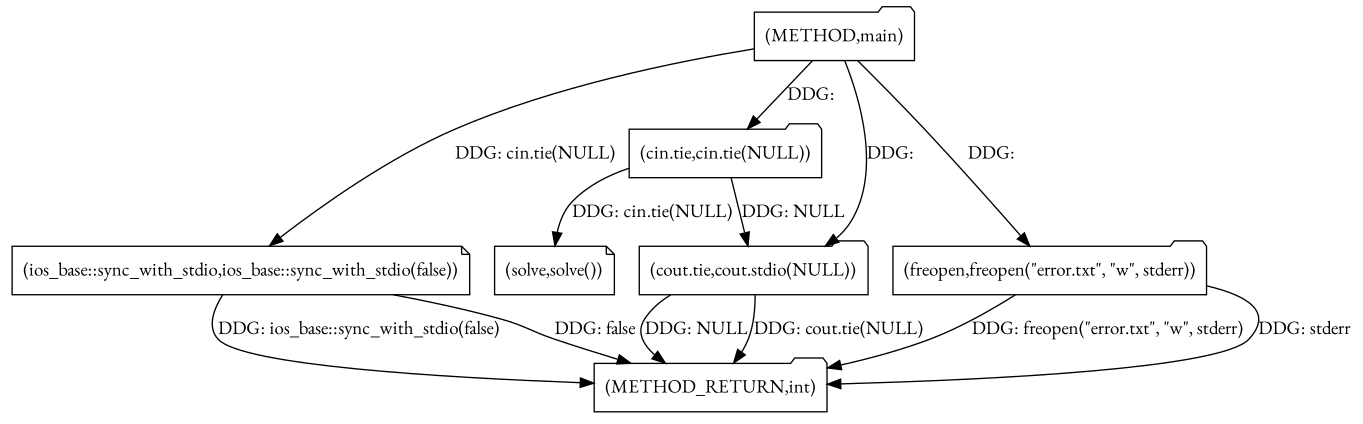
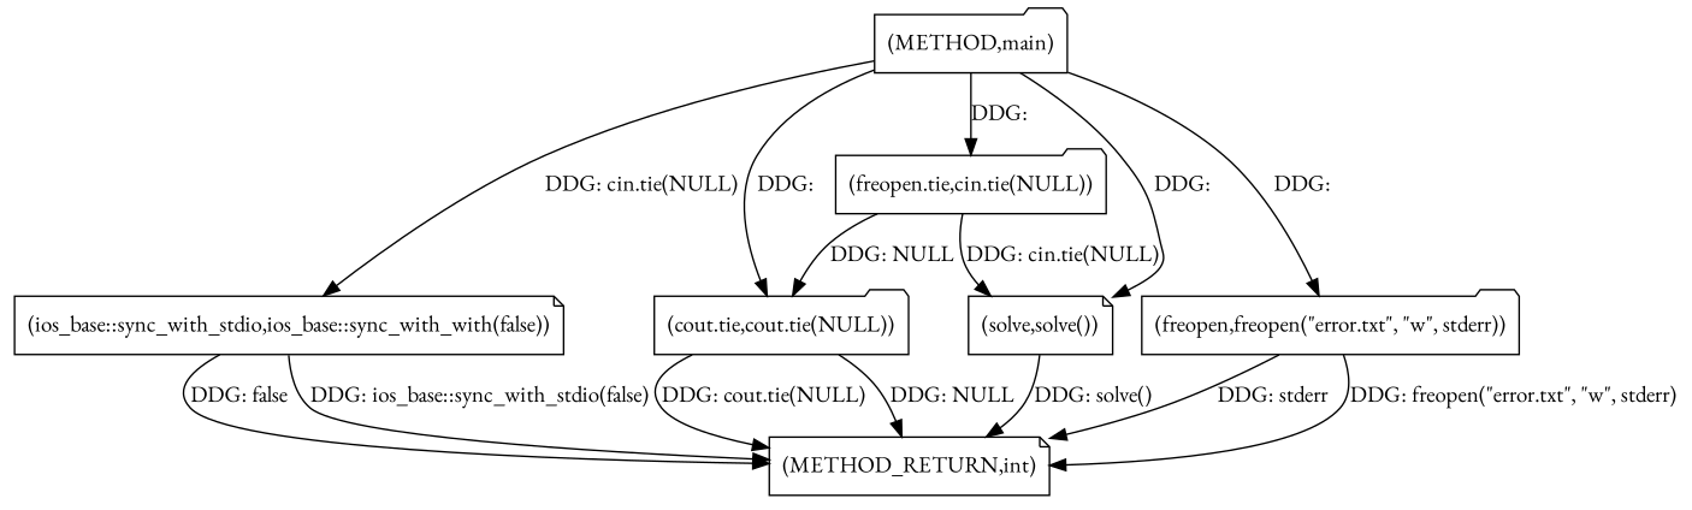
  digraph {
    fontname="EB Garamond"
    node [fontname="EB Garamond" shape=folder]
    edge [fontname="EB Garamond"]
    n1 [label="(METHOD,main)"]
-   n2 [label="(ios_base::sync_with_stdio,ios_base::sync_with_stdio(false))" shape=note]
-   n3 [label="(cin.tie,cin.tie(NULL))"]
-   n4 [label="(cout.tie,cout.stdio(NULL))"]
+   n2 [label="(ios_base::sync_with_stdio,ios_base::sync_with_with(false))" shape=note]
+   n3 [label="(freopen.tie,cin.tie(NULL))"]
+   n4 [label="(cout.tie,cout.tie(NULL))"]
    n5 [label="(freopen,freopen(\"error.txt\", \"w\", stderr))"]
    n6 [label="(solve,solve())" shape=note]
-   n7 [label="(METHOD_RETURN,int)"]
+   n7 [label="(METHOD_RETURN,int)" shape=note]
    n1 -> n2 [label="DDG: cin.tie(NULL)"]
    n1 -> n3 [label="DDG: "]
    n1 -> n4 [label="DDG: "]
    n1 -> n5 [label="DDG: "]
+   n1 -> n6 [label="DDG: "]
    n2 -> n7 [label="DDG: ios_base::sync_with_stdio(false)"]
    n2 -> n7 [label="DDG: false"]
    n3 -> n4 [label="DDG: NULL"]
    n3 -> n6 [label="DDG: cin.tie(NULL)"]
    n4 -> n7 [label="DDG: NULL"]
    n4 -> n7 [label="DDG: cout.tie(NULL)"]
    n5 -> n7 [label="DDG: freopen(\"error.txt\", \"w\", stderr)"]
    n5 -> n7 [label="DDG: stderr"]
+   n6 -> n7 [label="DDG: solve()"]
  }
